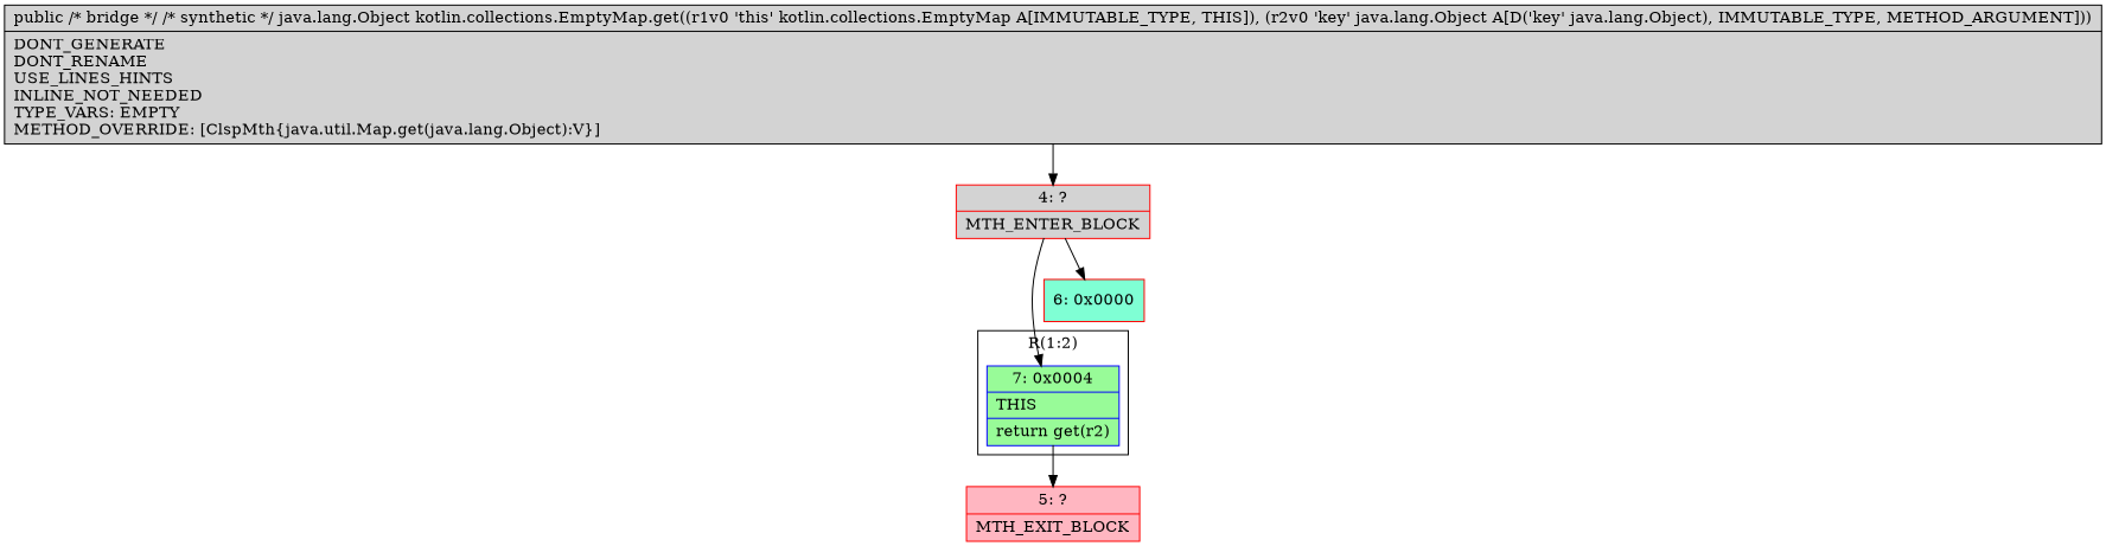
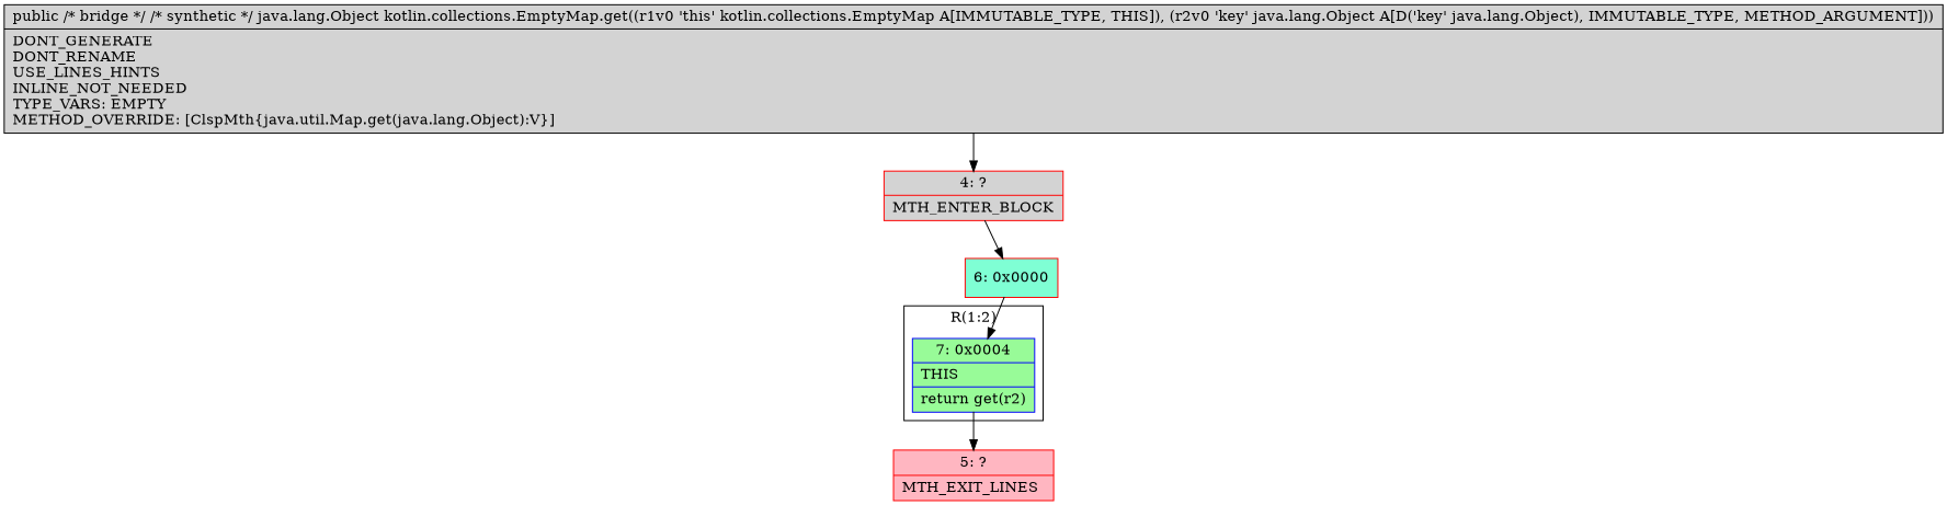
  digraph {
    node [color=red fillcolor=lightgrey shape=record style=filled]
    n1 [color=blue fillcolor=palegreen label="{7\:\ 0x0004|THIS\l|return get(r2)\l}"]
-   n2 [fillcolor=lightpink label="{5\:\ ?|MTH_EXIT_BLOCK\l}"]
+   n2 [fillcolor=lightpink label="{5\:\ ?|MTH_EXIT_LINES\l}"]
    n3 [label="{4\:\ ?|MTH_ENTER_BLOCK\l}"]
    n4 [fillcolor=aquamarine label="{6\:\ 0x0000}"]
    n5 [label="{public \/* bridge *\/ \/* synthetic *\/ java.lang.Object kotlin.collections.EmptyMap.get((r1v0 'this' kotlin.collections.EmptyMap A[IMMUTABLE_TYPE, THIS]), (r2v0 'key' java.lang.Object A[D('key' java.lang.Object), IMMUTABLE_TYPE, METHOD_ARGUMENT]))  | DONT_GENERATE\lDONT_RENAME\lUSE_LINES_HINTS\lINLINE_NOT_NEEDED\lTYPE_VARS: EMPTY\lMETHOD_OVERRIDE: [ClspMth\{java.util.Map.get(java.lang.Object):V\}]\l}" color=""]
    subgraph cluster_1 {
      label="R(1:2)"
      n1
    }
    n1 -> n2
    n3 -> n4
-   n3 -> n1
+   n4 -> n1
    n5 -> n3
  }
